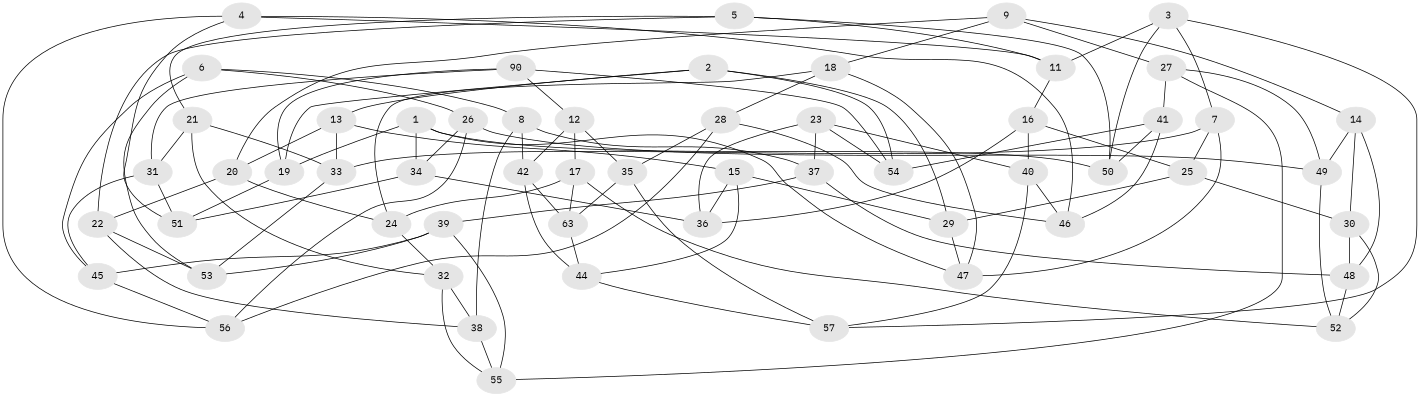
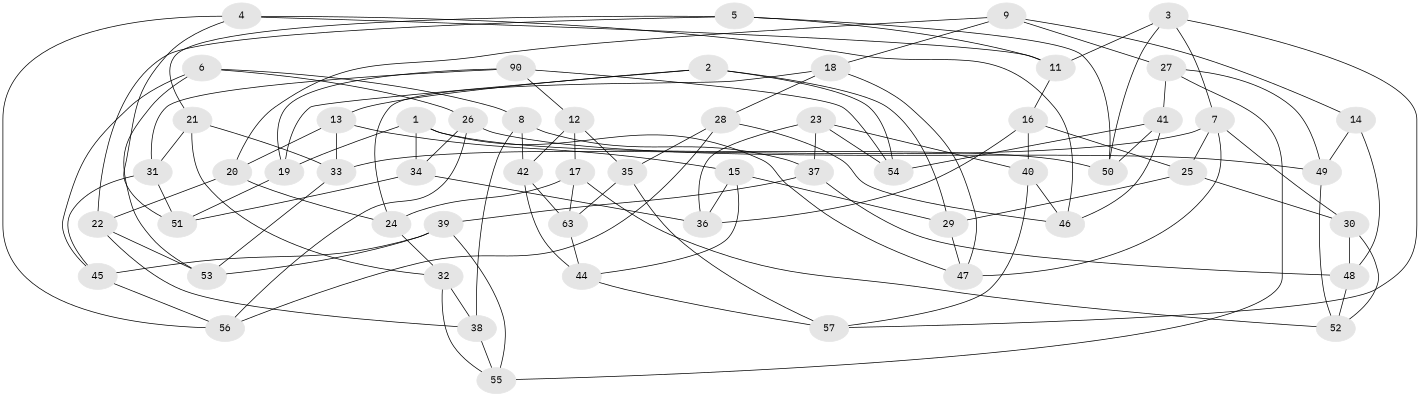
  graph {
    fontname="IBM Plex Mono"
    node [color=gray90 fontname="IBM Plex Mono" style=filled]
    edge [fontname="IBM Plex Mono"]
    1
    19
    34
    47
    50
    51
    36
    2
    13
    29
    54
    33
    20
    15
    3
    7
    11
    57
    25
    16
    4
    46
    56
    5
    21
    22
    31
    32
    53
    38
    6
    8
    26
    45
    37
    42
    49
    30
    48
    39
    55
    44
    n43 [label=63]
    9
    14
    18
    27
    24
    28
    41
    n51 [label=90]
    12
    17
    35
    40
    52
    23
    1 -- 19
    1 -- 34
    1 -- 47
    1 -- 50
    19 -- 51
    34 -- 51
    34 -- 36
    2 -- 19
    2 -- 13
    2 -- 29
    2 -- 54
    13 -- 33
    13 -- 20
    13 -- 15
    29 -- 47
    33 -- 53
    20 -- 22
    20 -- 24
    15 -- 36
    15 -- 29
    15 -- 44
    3 -- 50
    3 -- 7
    3 -- 11
    3 -- 57
    7 -- 47
    7 -- 33
    7 -- 25
    11 -- 16
    25 -- 29
    25 -- 30
    16 -- 36
    16 -- 25
    16 -- 40
    4 -- 51
    4 -- 11
    4 -- 46
    4 -- 56
    5 -- 50
    5 -- 11
    5 -- 21
    5 -- 22
    21 -- 33
    21 -- 31
    21 -- 32
    22 -- 53
    22 -- 38
    31 -- 51
    31 -- 45
    32 -- 38
    32 -- 55
    38 -- 55
    6 -- 53
    6 -- 8
    6 -- 26
    6 -- 45
    8 -- 38
    8 -- 37
    8 -- 42
    26 -- 34
    26 -- 56
    26 -- 49
    45 -- 56
    37 -- 48
    37 -- 39
    42 -- 44
    42 -- n43
    49 -- 52
    30 -- 48
    30 -- 52
    48 -- 52
    39 -- 53
    39 -- 45
    39 -- 55
    44 -- 57
    n43 -- 44
    9 -- 20
    9 -- 14
    9 -- 18
    9 -- 27
    14 -- 49
-   14 -- 30
+   7 -- 30
    14 -- 48
    18 -- 47
    18 -- 24
    18 -- 28
    27 -- 49
    27 -- 55
    27 -- 41
    24 -- 32
    28 -- 46
    28 -- 56
    28 -- 35
    41 -- 50
    41 -- 54
    41 -- 46
    n51 -- 19
    n51 -- 54
    n51 -- 31
    n51 -- 12
    12 -- 42
    12 -- 17
    12 -- 35
    17 -- n43
    17 -- 24
    17 -- 52
    35 -- 57
    35 -- n43
    40 -- 57
    40 -- 46
    23 -- 36
    23 -- 54
    23 -- 37
    23 -- 40
  }
